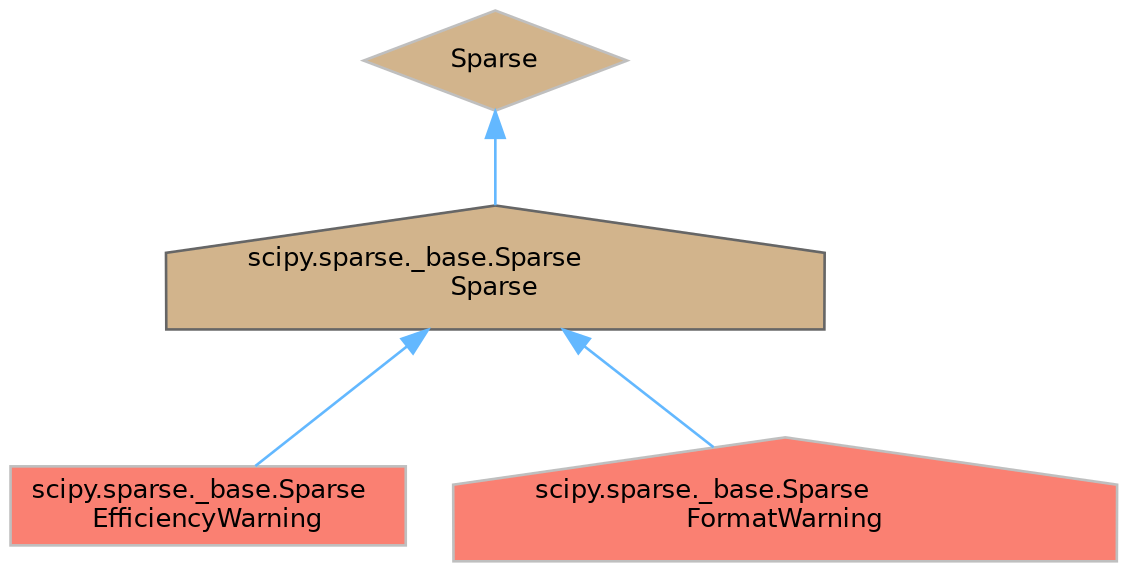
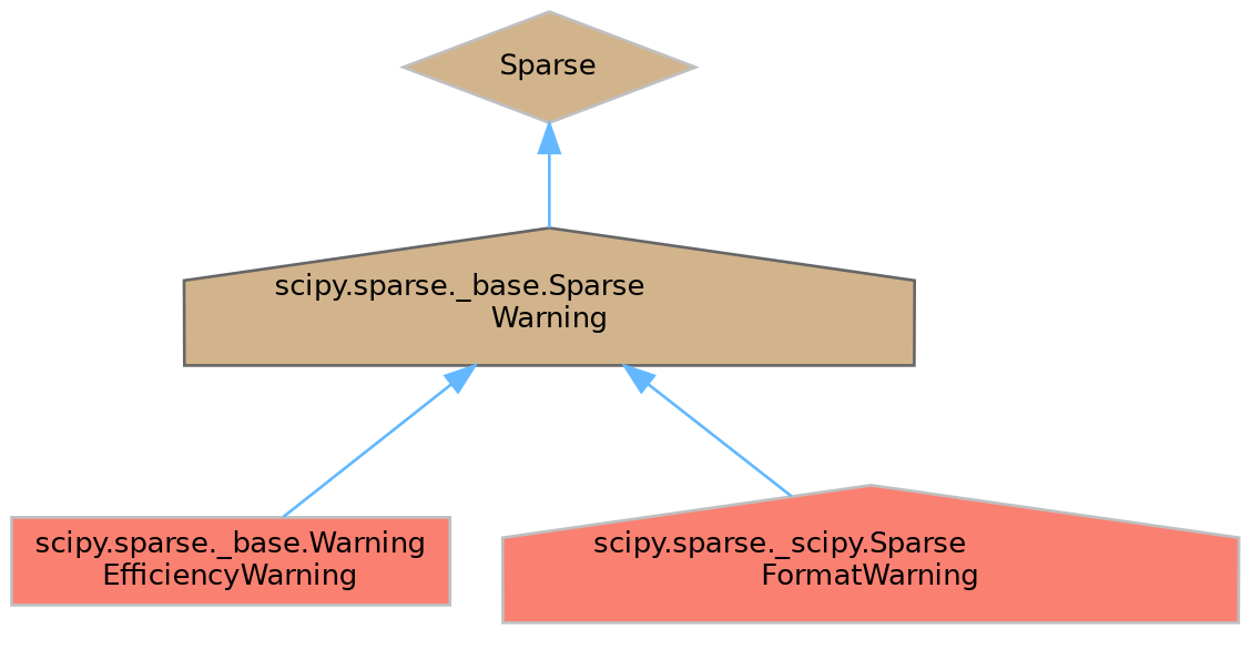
  digraph {
    node [color=grey75 fillcolor=tan fontname=Helvetica fontsize=10 shape=house style=filled]
    edge [color=steelblue1 dir=back fontname=Helvetica fontsize=10 labelfontname=Helvetica labelfontsize=10 style=solid]
-   n1 [color=gray40 fontcolor=black height=0.2 label="scipy.sparse._base.Sparse\lSparse" width=0.4]
-   n2 [fillcolor=salmon height=0.2 label="scipy.sparse._base.Sparse\lEfficiencyWarning" shape=box width=0.4]
-   n3 [fillcolor=salmon height=0.2 label="scipy.sparse._base.Sparse\lFormatWarning" width=0.4]
+   n1 [color=gray40 fontcolor=black height=0.2 label="scipy.sparse._base.Sparse\lWarning" width=0.4]
+   n2 [fillcolor=salmon height=0.2 label="scipy.sparse._base.Warning\lEfficiencyWarning" shape=box width=0.4]
+   n3 [fillcolor=salmon height=0.2 label="scipy.sparse._scipy.Sparse\lFormatWarning" width=0.4]
    n4 [height=0.2 label=Sparse shape=diamond width=0.4]
    n1 -> n2
    n1 -> n3
    n4 -> n1
  }
